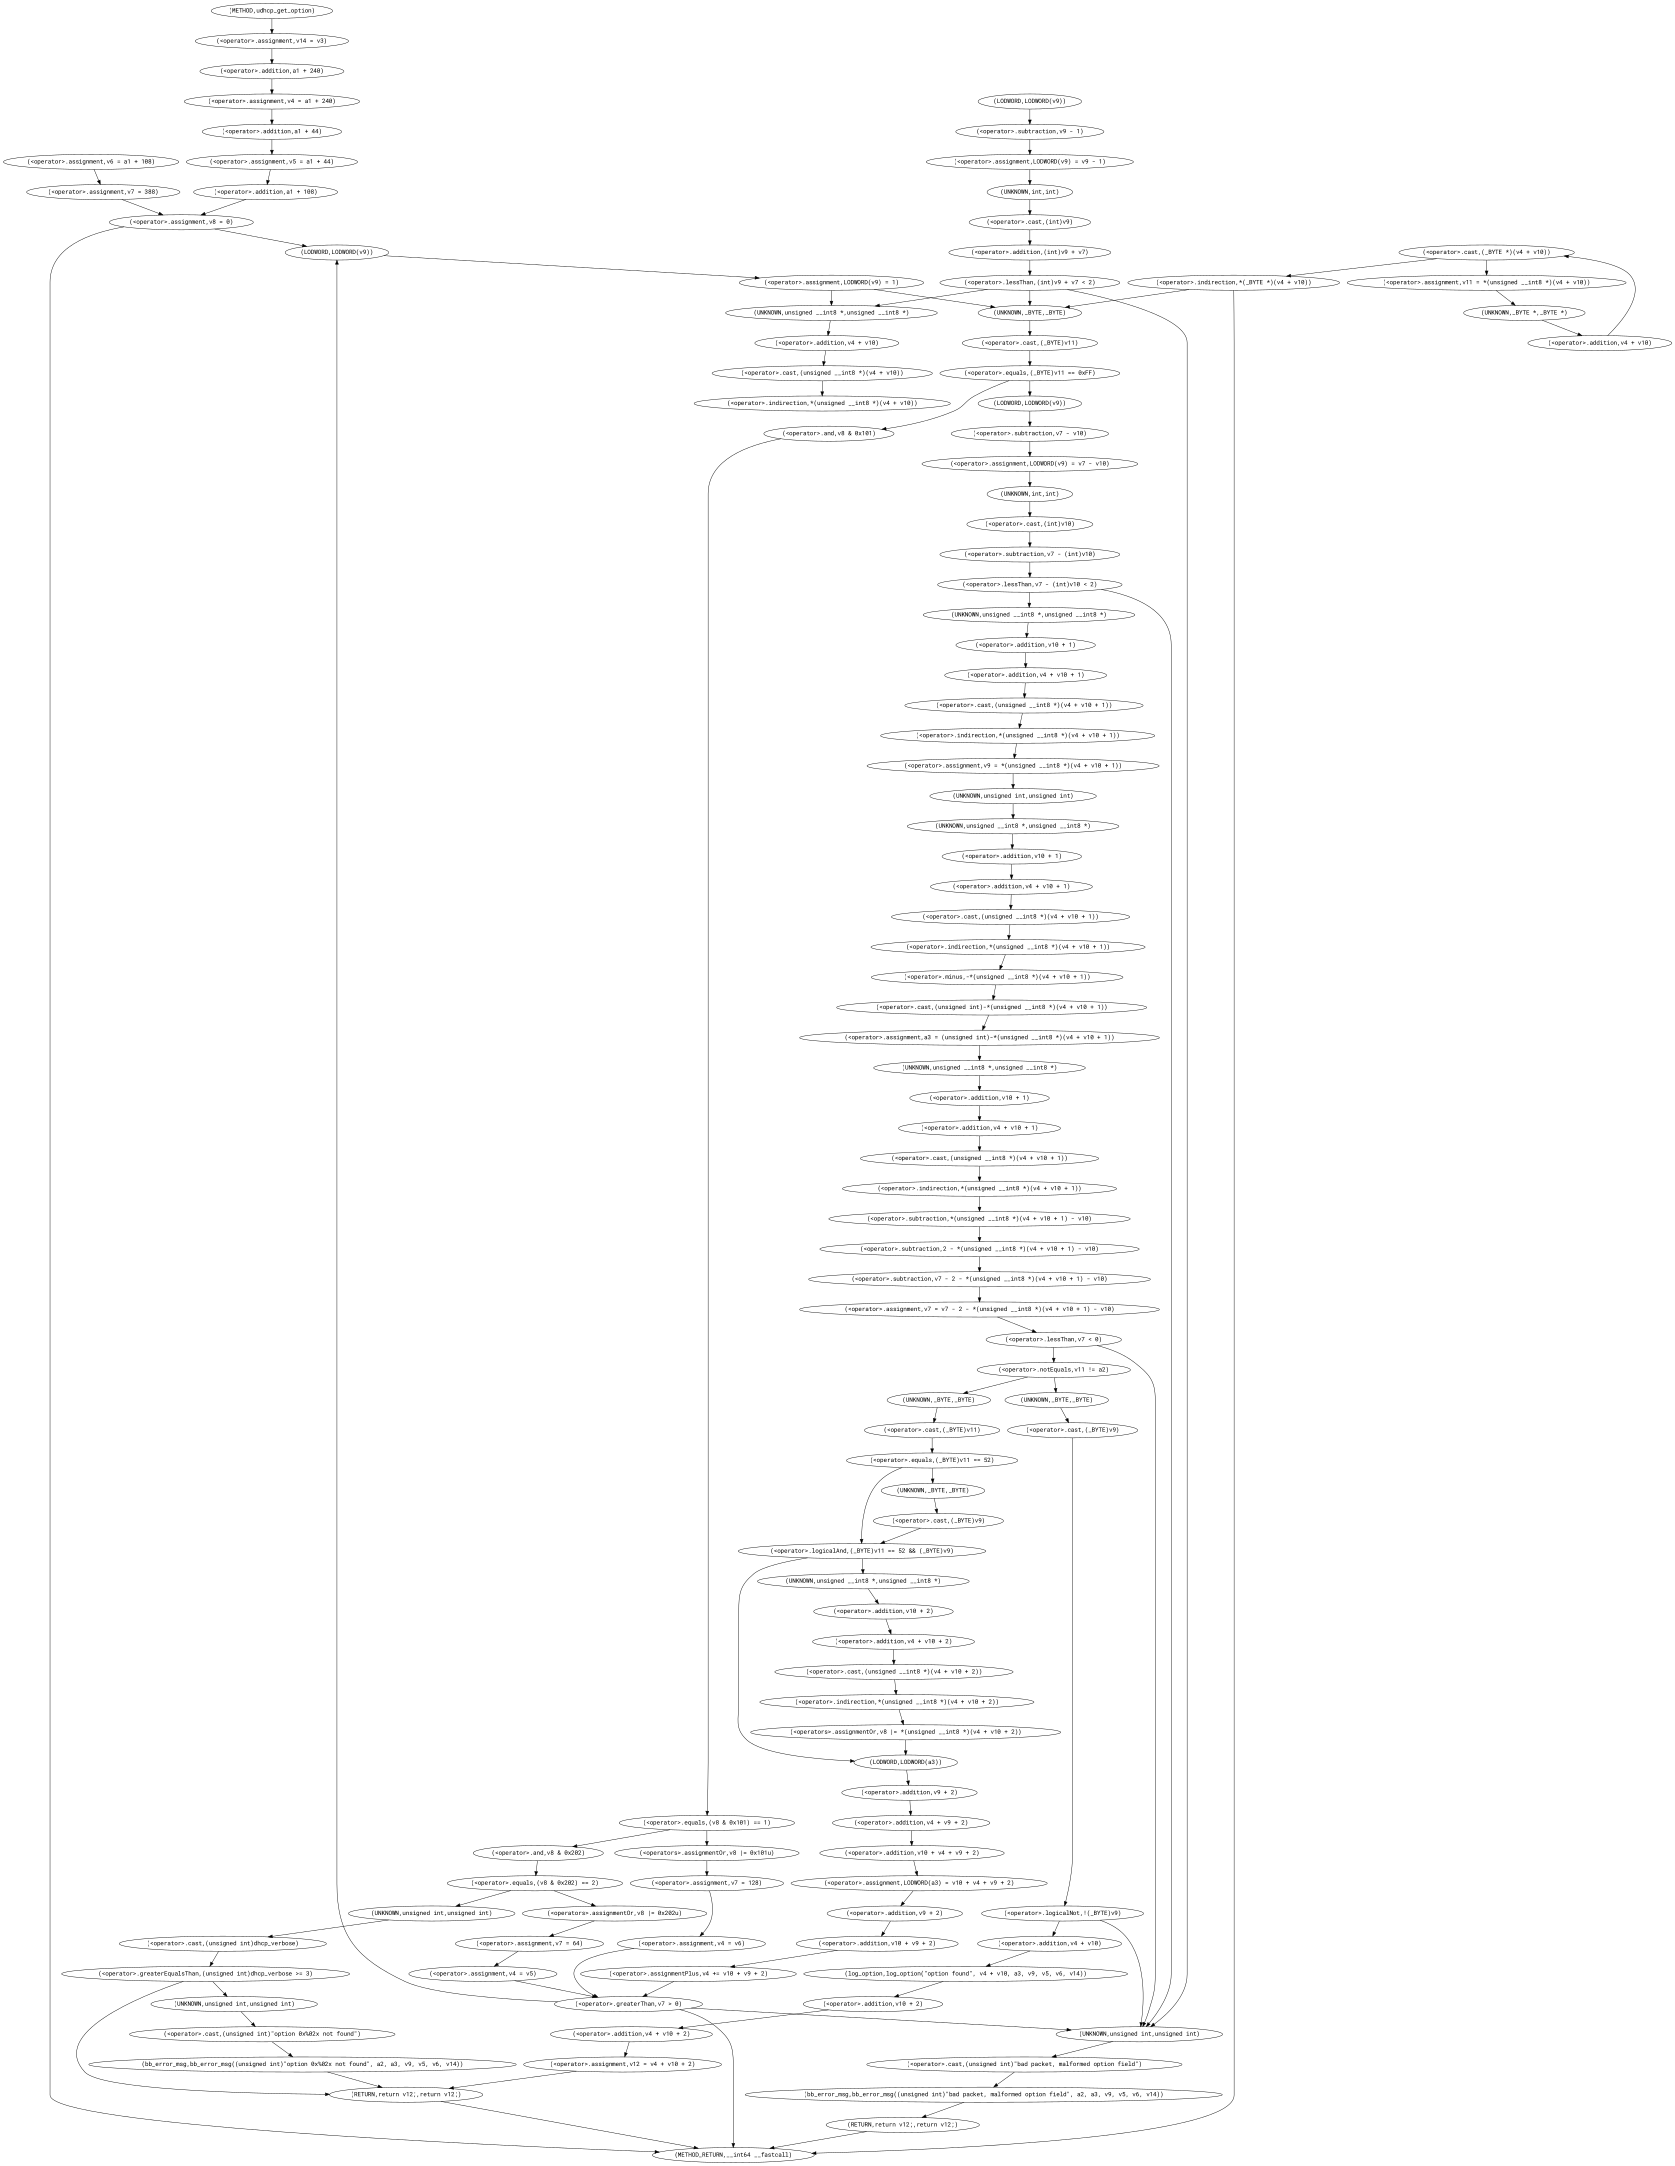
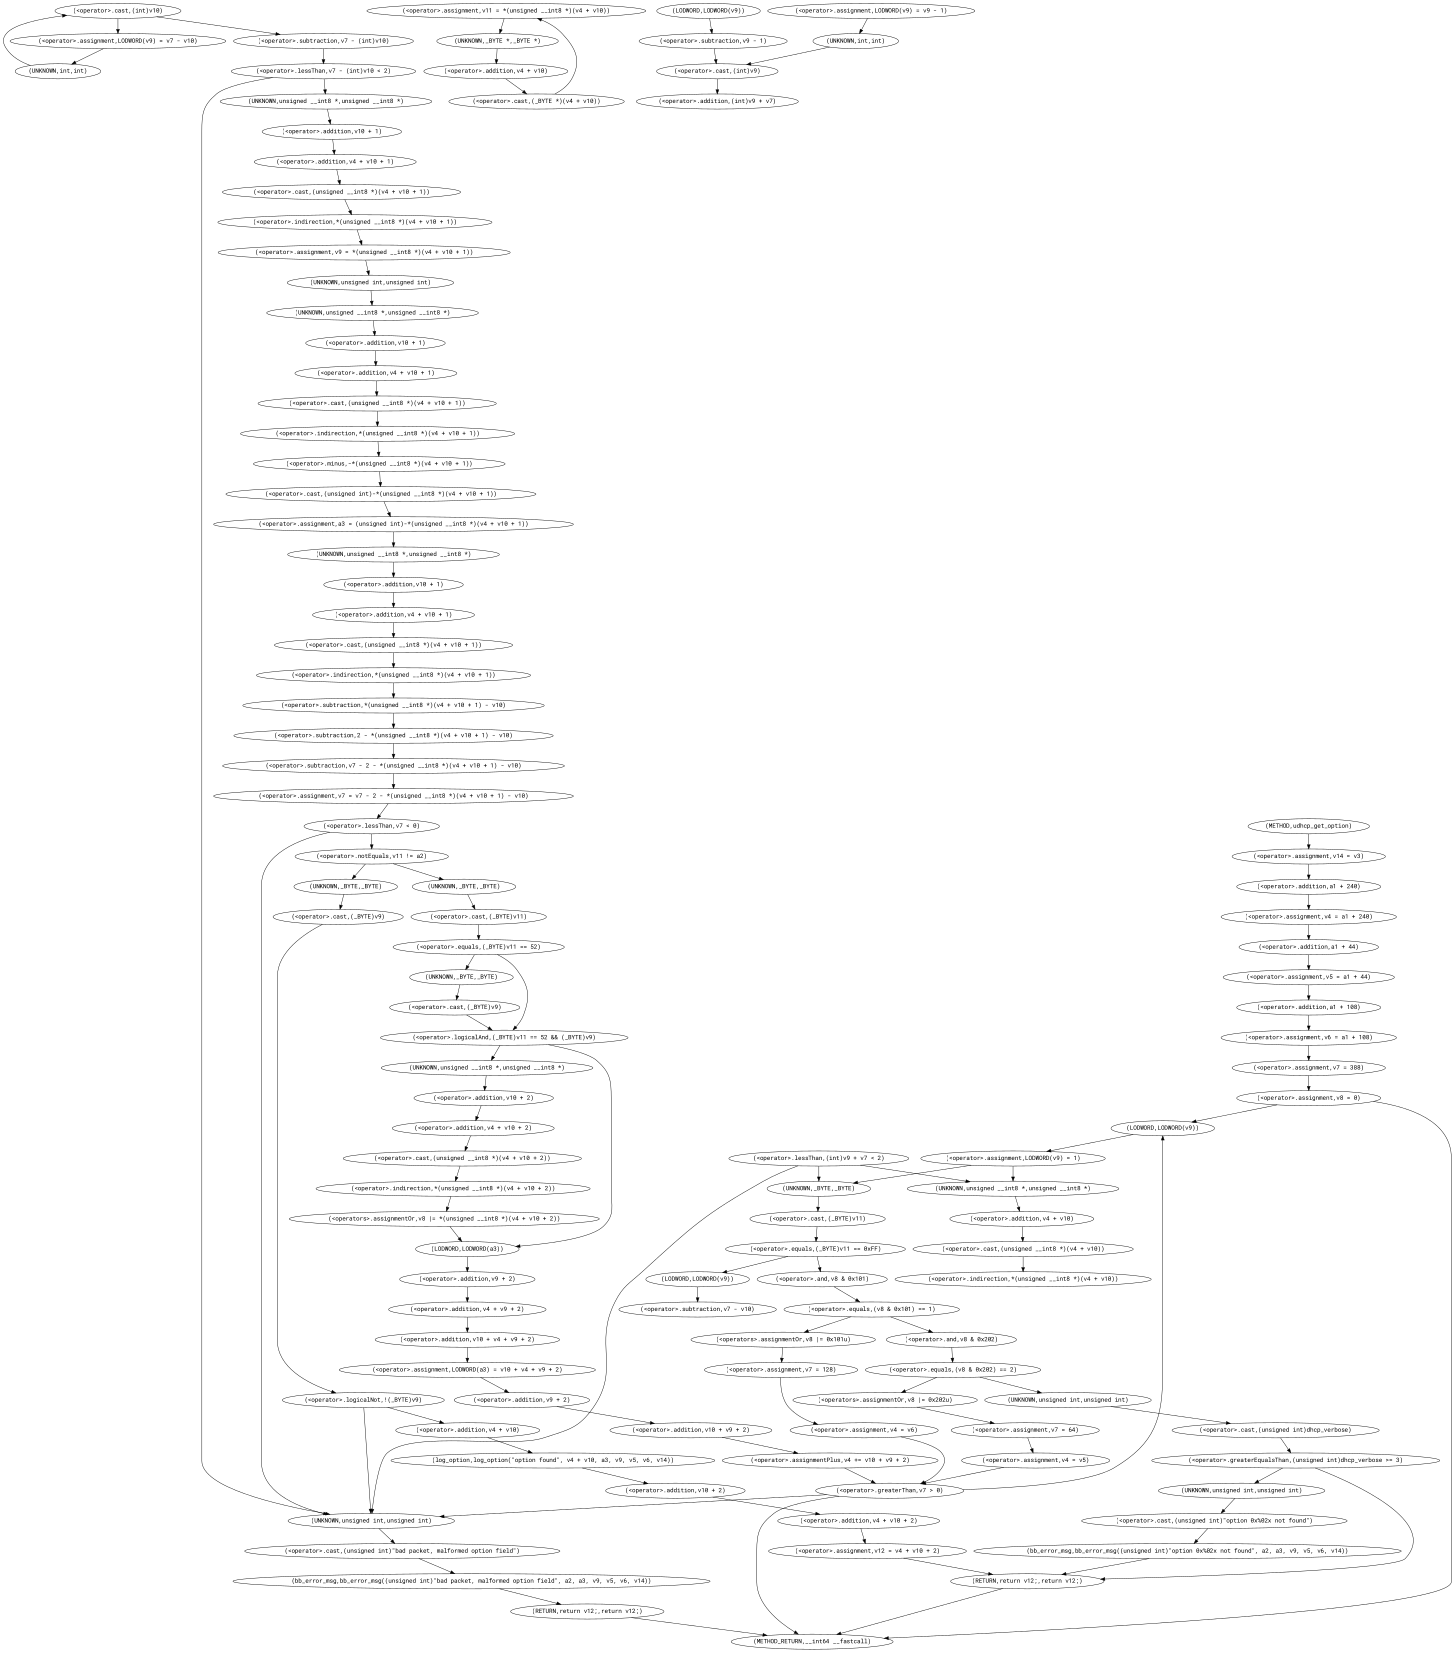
  digraph {
    fontname="Roboto Mono"
    node [fontname="Roboto Mono"]
    edge [fontname="Roboto Mono"]
    n1 [label="(<operator>.assignment,v14 = v3)"]
    n2 [label="(<operator>.addition,a1 + 240)"]
    n3 [label="(<operator>.assignment,v4 = a1 + 240)"]
    n4 [label="(<operator>.addition,a1 + 44)"]
    n5 [label="(<operator>.assignment,v5 = a1 + 44)"]
    n6 [label="(<operator>.addition,a1 + 108)"]
    n7 [label="(<operator>.assignment,v6 = a1 + 108)"]
    n8 [label="(<operator>.assignment,v7 = 388)"]
    n9 [label="(<operator>.assignment,v8 = 0)"]
    n10 [label="(LODWORD,LODWORD(v9))"]
    n11 [label="(METHOD_RETURN,__int64 __fastcall)"]
    n12 [label="(<operator>.assignment,LODWORD(v9) = 1)"]
    n13 [label="(UNKNOWN,unsigned __int8 *,unsigned __int8 *)"]
    n14 [label="(UNKNOWN,_BYTE,_BYTE)"]
    n15 [label="(<operator>.addition,v4 + v10)"]
    n16 [label="(<operator>.cast,(_BYTE)v11)"]
    n17 [label="(<operator>.assignment,v11 = *(unsigned __int8 *)(v4 + v10))"]
    n18 [label="(UNKNOWN,_BYTE *,_BYTE *)"]
    n19 [label="(<operator>.addition,v4 + v10)"]
    n20 [label="(<operator>.indirection,*(unsigned __int8 *)(v4 + v10))"]
    n21 [label="(<operator>.cast,(unsigned __int8 *)(v4 + v10))"]
-   n22 [label="(<operator>.indirection,*(_BYTE *)(v4 + v10))"]
    n23 [label="(<operator>.cast,(_BYTE *)(v4 + v10))"]
    n24 [label="(LODWORD,LODWORD(v9))"]
    n25 [label="(<operator>.subtraction,v9 - 1)"]
    n26 [label="(<operator>.assignment,LODWORD(v9) = v9 - 1)"]
    n27 [label="(UNKNOWN,int,int)"]
    n28 [label="(<operator>.cast,(int)v9)"]
    n29 [label="(<operator>.lessThan,(int)v9 + v7 < 2)"]
    n30 [label="(UNKNOWN,unsigned int,unsigned int)"]
    n31 [label="(<operator>.cast,(unsigned int)\"bad packet, malformed option field\")"]
    n32 [label="(<operator>.addition,(int)v9 + v7)"]
    n33 [label="(<operator>.equals,(_BYTE)v11 == 0xFF)"]
    n34 [label="(<operator>.and,v8 & 0x101)"]
    n35 [label="(LODWORD,LODWORD(v9))"]
    n36 [label="(<operator>.equals,(v8 & 0x101) == 1)"]
    n37 [label="(<operator>.subtraction,v7 - v10)"]
    n38 [label="(<operators>.assignmentOr,v8 |= 0x101u)"]
    n39 [label="(<operator>.and,v8 & 0x202)"]
    n40 [label="(<operator>.assignment,v7 = 128)"]
    n41 [label="(<operator>.equals,(v8 & 0x202) == 2)"]
    n42 [label="(<operator>.assignment,v4 = v6)"]
    n43 [label="(<operator>.greaterThan,v7 > 0)"]
    n44 [label="(<operators>.assignmentOr,v8 |= 0x202u)"]
    n45 [label="(UNKNOWN,unsigned int,unsigned int)"]
    n46 [label="(<operator>.assignment,v7 = 64)"]
    n47 [label="(<operator>.cast,(unsigned int)dhcp_verbose)"]
    n48 [label="(<operator>.assignment,v4 = v5)"]
    n49 [label="(<operator>.greaterEqualsThan,(unsigned int)dhcp_verbose >= 3)"]
    n50 [label="(UNKNOWN,unsigned int,unsigned int)"]
    n51 [label="(RETURN,return v12;,return v12;)"]
    n52 [label="(<operator>.cast,(unsigned int)\"option 0x%02x not found\")"]
    n53 [label="(bb_error_msg,bb_error_msg((unsigned int)\"option 0x%02x not found\", a2, a3, v9, v5, v6, v14))"]
    n54 [label="(<operator>.assignment,LODWORD(v9) = v7 - v10)"]
    n55 [label="(UNKNOWN,int,int)"]
    n56 [label="(<operator>.cast,(int)v10)"]
    n57 [label="(<operator>.lessThan,v7 - (int)v10 < 2)"]
    n58 [label="(UNKNOWN,unsigned __int8 *,unsigned __int8 *)"]
    n59 [label="(<operator>.addition,v10 + 1)"]
    n60 [label="(<operator>.subtraction,v7 - (int)v10)"]
    n61 [label="(<operator>.assignment,v9 = *(unsigned __int8 *)(v4 + v10 + 1))"]
    n62 [label="(UNKNOWN,unsigned int,unsigned int)"]
    n63 [label="(UNKNOWN,unsigned __int8 *,unsigned __int8 *)"]
    n64 [label="(<operator>.indirection,*(unsigned __int8 *)(v4 + v10 + 1))"]
    n65 [label="(<operator>.cast,(unsigned __int8 *)(v4 + v10 + 1))"]
    n66 [label="(<operator>.addition,v4 + v10 + 1)"]
    n67 [label="(<operator>.assignment,a3 = (unsigned int)-*(unsigned __int8 *)(v4 + v10 + 1))"]
    n68 [label="(UNKNOWN,unsigned __int8 *,unsigned __int8 *)"]
    n69 [label="(<operator>.addition,v10 + 1)"]
    n70 [label="(<operator>.cast,(unsigned int)-*(unsigned __int8 *)(v4 + v10 + 1))"]
    n71 [label="(<operator>.addition,v10 + 1)"]
    n72 [label="(<operator>.minus,-*(unsigned __int8 *)(v4 + v10 + 1))"]
    n73 [label="(<operator>.indirection,*(unsigned __int8 *)(v4 + v10 + 1))"]
    n74 [label="(<operator>.cast,(unsigned __int8 *)(v4 + v10 + 1))"]
    n75 [label="(<operator>.addition,v4 + v10 + 1)"]
    n76 [label="(<operator>.assignment,v7 = v7 - 2 - *(unsigned __int8 *)(v4 + v10 + 1) - v10)"]
    n77 [label="(<operator>.lessThan,v7 < 0)"]
    n78 [label="(<operator>.notEquals,v11 != a2)"]
    n79 [label="(<operator>.subtraction,v7 - 2 - *(unsigned __int8 *)(v4 + v10 + 1) - v10)"]
    n80 [label="(<operator>.subtraction,2 - *(unsigned __int8 *)(v4 + v10 + 1) - v10)"]
    n81 [label="(<operator>.subtraction,*(unsigned __int8 *)(v4 + v10 + 1) - v10)"]
    n82 [label="(<operator>.indirection,*(unsigned __int8 *)(v4 + v10 + 1))"]
    n83 [label="(<operator>.cast,(unsigned __int8 *)(v4 + v10 + 1))"]
    n84 [label="(<operator>.addition,v4 + v10 + 1)"]
    n85 [label="(UNKNOWN,_BYTE,_BYTE)"]
    n86 [label="(UNKNOWN,_BYTE,_BYTE)"]
    n87 [label="(<operator>.cast,(_BYTE)v11)"]
    n88 [label="(<operator>.cast,(_BYTE)v9)"]
    n89 [label="(<operator>.logicalAnd,(_BYTE)v11 == 52 && (_BYTE)v9)"]
    n90 [label="(UNKNOWN,unsigned __int8 *,unsigned __int8 *)"]
    n91 [label="(LODWORD,LODWORD(a3))"]
    n92 [label="(<operator>.addition,v10 + 2)"]
    n93 [label="(<operator>.addition,v9 + 2)"]
    n94 [label="(<operator>.equals,(_BYTE)v11 == 52)"]
    n95 [label="(UNKNOWN,_BYTE,_BYTE)"]
    n96 [label="(<operator>.cast,(_BYTE)v9)"]
    n97 [label="(<operators>.assignmentOr,v8 |= *(unsigned __int8 *)(v4 + v10 + 2))"]
    n98 [label="(<operator>.indirection,*(unsigned __int8 *)(v4 + v10 + 2))"]
    n99 [label="(<operator>.cast,(unsigned __int8 *)(v4 + v10 + 2))"]
    n100 [label="(<operator>.addition,v4 + v10 + 2)"]
    n101 [label="(<operator>.assignment,LODWORD(a3) = v10 + v4 + v9 + 2)"]
    n102 [label="(<operator>.addition,v9 + 2)"]
    n103 [label="(<operator>.addition,v10 + v9 + 2)"]
    n104 [label="(<operator>.addition,v4 + v9 + 2)"]
    n105 [label="(<operator>.addition,v10 + v4 + v9 + 2)"]
    n106 [label="(<operator>.assignmentPlus,v4 += v10 + v9 + 2)"]
    n107 [label="(<operator>.logicalNot,!(_BYTE)v9)"]
    n108 [label="(<operator>.addition,v4 + v10)"]
    n109 [label="(log_option,log_option(\"option found\", v4 + v10, a3, v9, v5, v6, v14))"]
    n110 [label="(bb_error_msg,bb_error_msg((unsigned int)\"bad packet, malformed option field\", a2, a3, v9, v5, v6, v14))"]
    n111 [label="(RETURN,return v12;,return v12;)"]
    n112 [label="(<operator>.addition,v10 + 2)"]
    n113 [label="(<operator>.addition,v4 + v10 + 2)"]
    n114 [label="(<operator>.assignment,v12 = v4 + v10 + 2)"]
    n115 [label="(METHOD,udhcp_get_option)"]
    n1 -> n2
    n2 -> n3
    n3 -> n4
    n4 -> n5
    n5 -> n6
-   n6 -> n9
+   n6 -> n7
    n7 -> n8
    n8 -> n9
    n9 -> n10
    n9 -> n11
    n10 -> n12
    n12 -> n13
    n12 -> n14
    n13 -> n15
    n14 -> n16
    n15 -> n21
    n16 -> n33
    n17 -> n18
    n18 -> n19
    n19 -> n23
    n21 -> n20
-   n22 -> n11
-   n22 -> n14
    n23 -> n17
-   n23 -> n22
    n24 -> n25
-   n25 -> n26
+   n25 -> n28
    n26 -> n27
    n27 -> n28
    n28 -> n32
    n29 -> n13
    n29 -> n14
    n29 -> n30
    n30 -> n31
    n31 -> n110
-   n32 -> n29
    n33 -> n34
    n33 -> n35
    n34 -> n36
    n35 -> n37
    n36 -> n38
    n36 -> n39
-   n37 -> n54
+   n56 -> n54
    n38 -> n40
    n39 -> n41
    n40 -> n42
    n41 -> n44
    n41 -> n45
    n42 -> n43
    n43 -> n10
    n43 -> n11
    n43 -> n30
    n44 -> n46
    n45 -> n47
    n46 -> n48
    n47 -> n49
    n48 -> n43
    n49 -> n50
    n49 -> n51
    n50 -> n52
    n51 -> n11
    n52 -> n53
    n53 -> n51
    n54 -> n55
    n55 -> n56
    n56 -> n60
    n57 -> n30
    n57 -> n58
    n58 -> n59
    n59 -> n66
    n60 -> n57
    n61 -> n62
    n62 -> n63
    n63 -> n71
    n64 -> n61
    n65 -> n64
    n66 -> n65
    n67 -> n68
    n68 -> n69
    n69 -> n84
    n70 -> n67
    n71 -> n75
    n72 -> n70
    n73 -> n72
    n74 -> n73
    n75 -> n74
    n76 -> n77
    n77 -> n30
    n77 -> n78
    n78 -> n85
    n78 -> n86
    n79 -> n76
    n80 -> n79
    n81 -> n80
    n82 -> n81
    n83 -> n82
    n84 -> n83
    n85 -> n87
    n86 -> n88
    n87 -> n94
    n88 -> n107
    n89 -> n90
    n89 -> n91
    n90 -> n92
    n91 -> n93
    n92 -> n100
    n93 -> n104
    n94 -> n89
    n94 -> n95
    n95 -> n96
    n96 -> n89
    n97 -> n91
    n98 -> n97
    n99 -> n98
    n100 -> n99
    n101 -> n102
    n102 -> n103
    n103 -> n106
    n104 -> n105
    n105 -> n101
    n106 -> n43
    n107 -> n30
    n107 -> n108
    n108 -> n109
    n109 -> n112
    n110 -> n111
    n111 -> n11
    n112 -> n113
    n113 -> n114
    n114 -> n51
    n115 -> n1
  }
